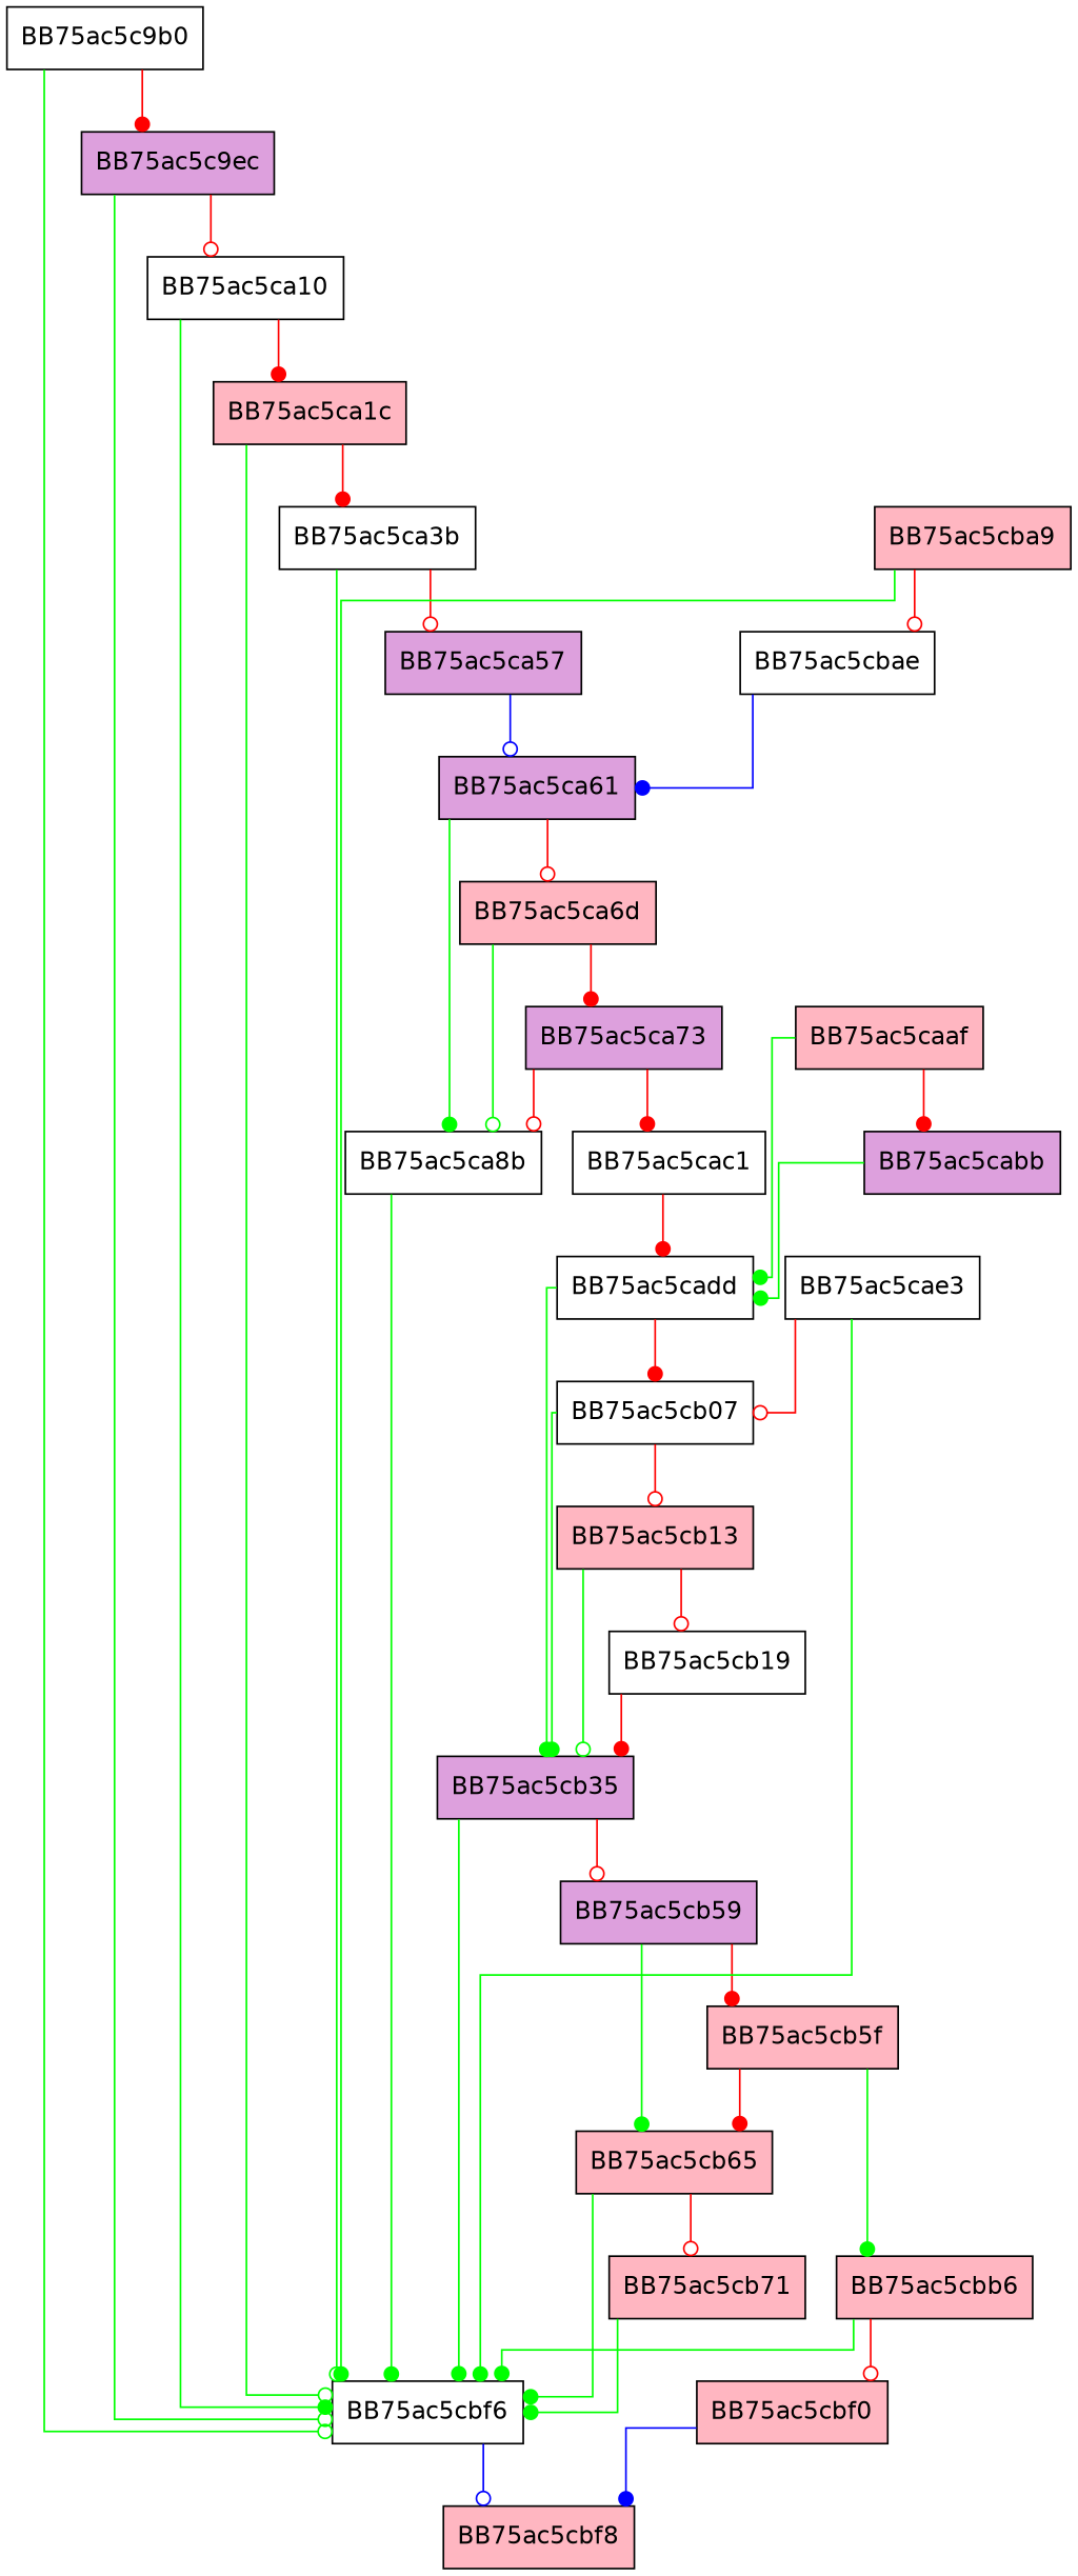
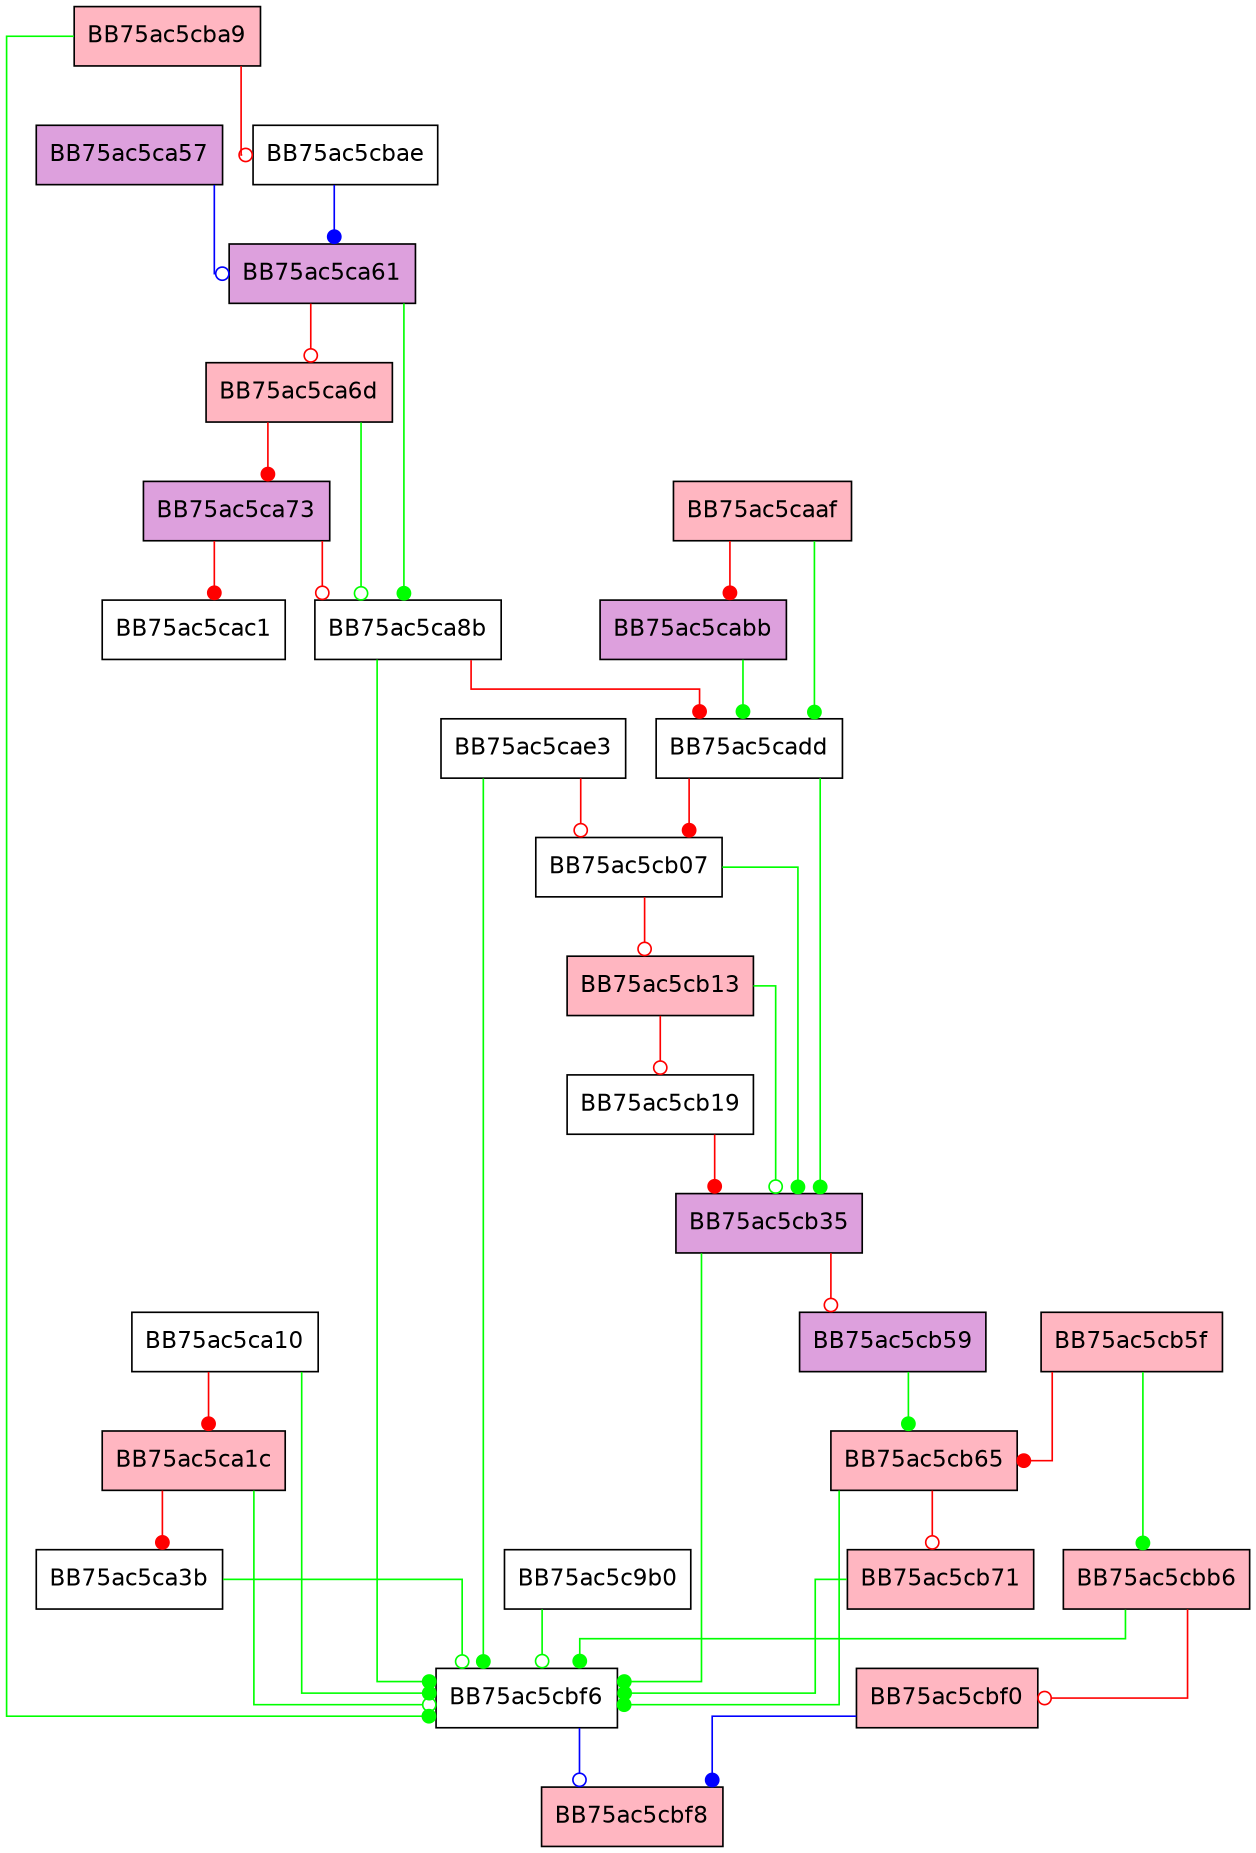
  digraph {
    fontname="DejaVu Sans"
    splines=ortho
    node [fillcolor=white fontname="DejaVu Sans" shape=box style=filled]
    edge [arrowhead=dot color=red fontname="DejaVu Sans"]
    BB75ac5c9b0
    BB75ac5cbf6
-   BB75ac5c9ec [fillcolor=plum]
    BB75ac5cbf8 [fillcolor=lightpink]
    BB75ac5ca10
    BB75ac5ca1c [fillcolor=lightpink]
    BB75ac5ca3b
    BB75ac5ca57 [fillcolor=plum]
    BB75ac5ca61 [fillcolor=plum]
    BB75ac5ca8b
    BB75ac5ca6d [fillcolor=lightpink]
    BB75ac5ca73 [fillcolor=plum]
    BB75ac5caaf [fillcolor=lightpink]
    BB75ac5cadd
    BB75ac5cabb [fillcolor=plum]
    BB75ac5cac1
    BB75ac5cb35 [fillcolor=plum]
    BB75ac5cb07
    BB75ac5cb59 [fillcolor=plum]
    BB75ac5cae3
    BB75ac5cb65 [fillcolor=lightpink]
    BB75ac5cb5f [fillcolor=lightpink]
    BB75ac5cb13 [fillcolor=lightpink]
    BB75ac5cb19
    BB75ac5cb71 [fillcolor=lightpink]
    BB75ac5cbb6 [fillcolor=lightpink]
    BB75ac5cbf0 [fillcolor=lightpink]
    BB75ac5cba9 [fillcolor=lightpink]
    BB75ac5cbae
    BB75ac5c9b0 -> BB75ac5cbf6 [arrowhead=odot color=green]
-   BB75ac5c9b0 -> BB75ac5c9ec
    BB75ac5cbf6 -> BB75ac5cbf8 [arrowhead=odot color=blue]
-   BB75ac5c9ec -> BB75ac5cbf6 [arrowhead=odot color=green]
-   BB75ac5c9ec -> BB75ac5ca10 [arrowhead=odot]
    BB75ac5ca10 -> BB75ac5cbf6 [color=green]
    BB75ac5ca10 -> BB75ac5ca1c
    BB75ac5ca1c -> BB75ac5cbf6 [arrowhead=odot color=green]
    BB75ac5ca1c -> BB75ac5ca3b
    BB75ac5ca3b -> BB75ac5cbf6 [arrowhead=odot color=green]
-   BB75ac5ca3b -> BB75ac5ca57 [arrowhead=odot]
    BB75ac5ca57 -> BB75ac5ca61 [arrowhead=odot color=blue]
    BB75ac5ca61 -> BB75ac5ca8b [color=green]
    BB75ac5ca61 -> BB75ac5ca6d [arrowhead=odot]
    BB75ac5ca8b -> BB75ac5cbf6 [color=green]
    BB75ac5ca6d -> BB75ac5ca8b [arrowhead=odot color=green]
    BB75ac5ca6d -> BB75ac5ca73
    BB75ac5ca73 -> BB75ac5ca8b [arrowhead=odot]
    BB75ac5ca73 -> BB75ac5cac1
    BB75ac5caaf -> BB75ac5cadd [color=green]
    BB75ac5caaf -> BB75ac5cabb
    BB75ac5cadd -> BB75ac5cb35 [color=green]
    BB75ac5cadd -> BB75ac5cb07
    BB75ac5cabb -> BB75ac5cadd [color=green]
-   BB75ac5cac1 -> BB75ac5cadd
+   BB75ac5ca8b -> BB75ac5cadd
    BB75ac5cb35 -> BB75ac5cbf6 [color=green]
    BB75ac5cb35 -> BB75ac5cb59 [arrowhead=odot]
    BB75ac5cb07 -> BB75ac5cb35 [color=green]
    BB75ac5cb07 -> BB75ac5cb13 [arrowhead=odot]
    BB75ac5cb59 -> BB75ac5cb65 [color=green]
-   BB75ac5cb59 -> BB75ac5cb5f
    BB75ac5cae3 -> BB75ac5cbf6 [color=green]
    BB75ac5cae3 -> BB75ac5cb07 [arrowhead=odot]
    BB75ac5cb65 -> BB75ac5cbf6 [color=green]
    BB75ac5cb65 -> BB75ac5cb71 [arrowhead=odot]
    BB75ac5cb5f -> BB75ac5cb65
    BB75ac5cb5f -> BB75ac5cbb6 [color=green]
    BB75ac5cb13 -> BB75ac5cb35 [arrowhead=odot color=green]
    BB75ac5cb13 -> BB75ac5cb19 [arrowhead=odot]
    BB75ac5cb19 -> BB75ac5cb35
    BB75ac5cb71 -> BB75ac5cbf6 [color=green]
    BB75ac5cbb6 -> BB75ac5cbf6 [color=green]
    BB75ac5cbb6 -> BB75ac5cbf0 [arrowhead=odot]
    BB75ac5cbf0 -> BB75ac5cbf8 [color=blue]
    BB75ac5cba9 -> BB75ac5cbf6 [color=green]
    BB75ac5cba9 -> BB75ac5cbae [arrowhead=odot]
    BB75ac5cbae -> BB75ac5ca61 [color=blue]
  }
